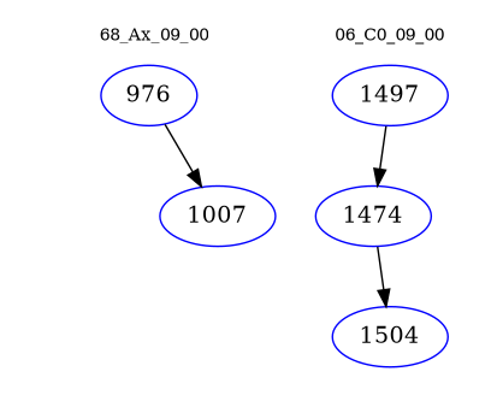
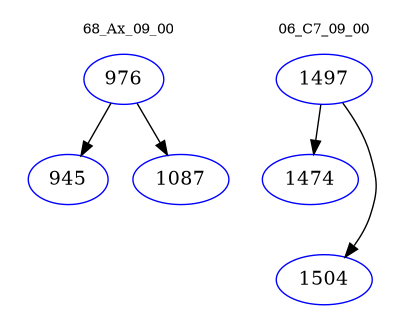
  digraph {
    node [color=blue]
    edge [color=black]
    n1 [label=976]
-   n3 [label=1007]
+   n2 [label=945]
+   n3 [label=1087]
    n4 [label=1497]
    n5 [label=1474]
    n6 [label=1504]
    subgraph cluster_1 {
      color=white
      fontsize=10
      label="68_Ax_09_00"
      n1
+     n2
      n3
    }
    subgraph cluster_2 {
      color=white
      fontsize=10
-     label="06_C0_09_00"
+     label="06_C7_09_00"
      n4
      n5
      n6
    }
+   n1 -> n2
    n1 -> n3
    n4 -> n5
-   n5 -> n6
+   n4 -> n6
  }
